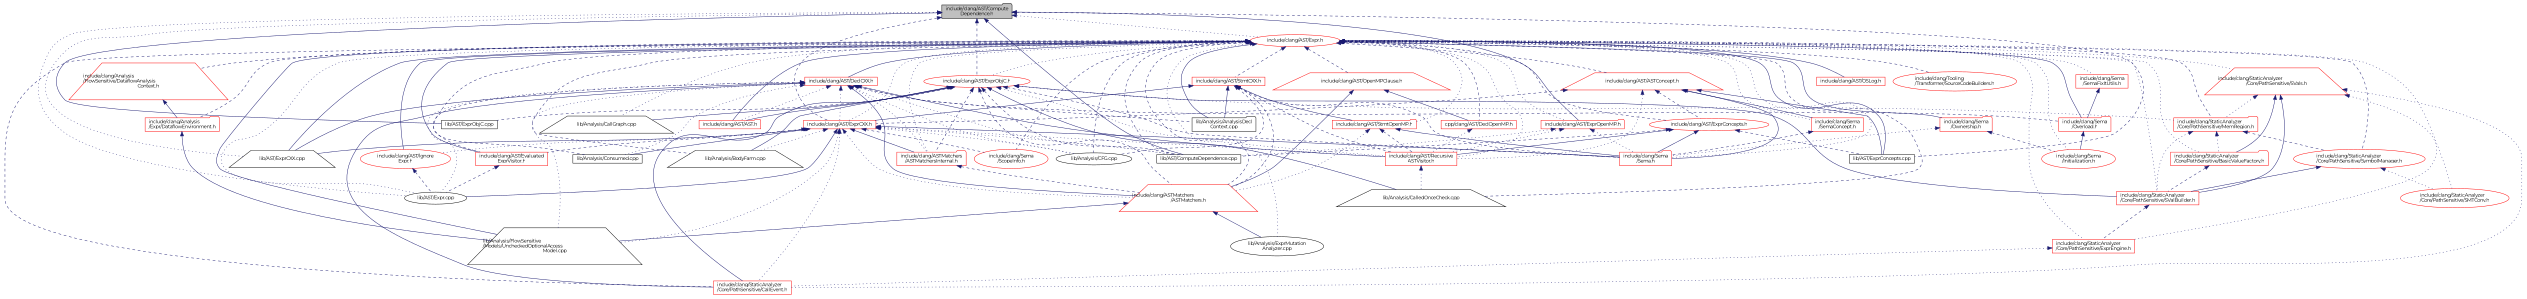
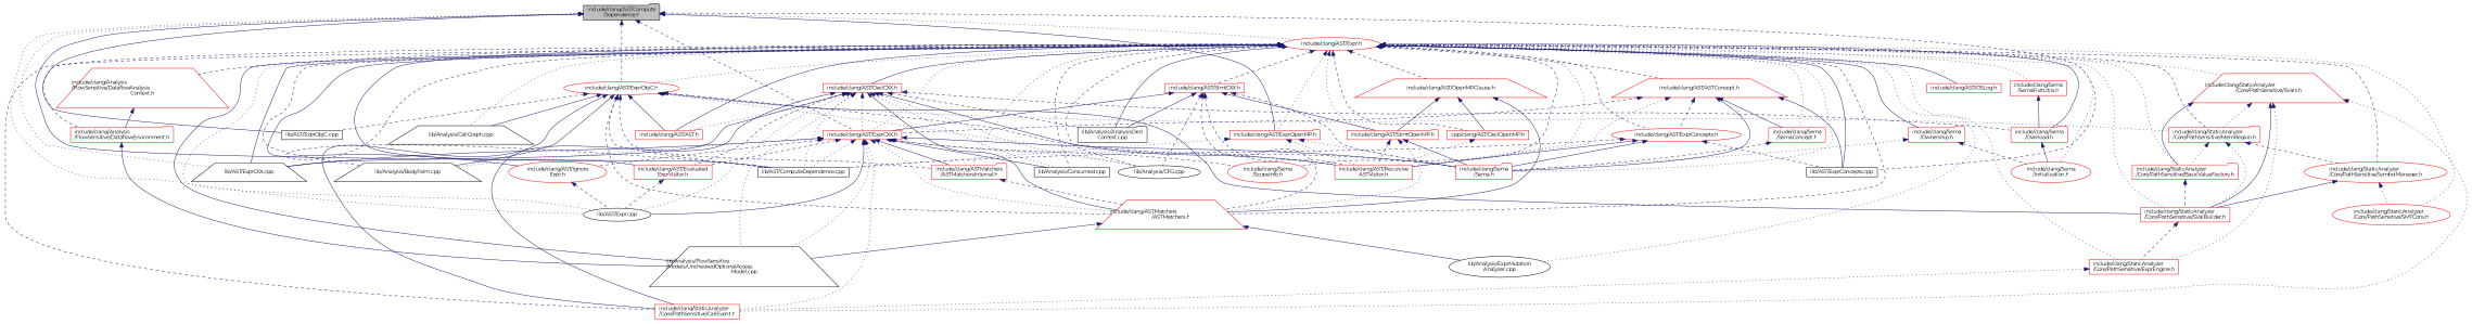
  digraph {
    fontname=Montserrat
    node [color=red fontname=Montserrat fontsize=10 shape=box]
    edge [color=midnightblue dir=back fontname=Montserrat fontsize=10 labelfontname=Helvetica labelfontsize=10 style=dotted]
    n1 [color=black fillcolor=grey75 fontcolor=black height=0.2 label="include/clang/AST/Compute\lDependence.h" shape=folder style=filled width=0.4]
    n2 [height=0.2 label="include/clang/AST/Expr.h" shape=ellipse width=0.4]
    n3 [color=black height=0.2 label="lib/AST/ComputeDependence.cpp" width=0.4]
    n4 [color=black height=0.2 label="lib/AST/ExprConcepts.cpp" width=0.4]
    n5 [height=0.2 label="include/clang/AST/ExprCXX.h" width=0.4]
    n6 [color=black height=0.2 label="lib/AST/Expr.cpp" shape=ellipse width=0.4]
    n7 [color=black height=0.2 label="lib/AST/ExprCXX.cpp" shape=trapezium width=0.4]
    n8 [height=0.2 label="include/clang/AST/ExprObjC.h" shape=ellipse width=0.4]
    n9 [color=black height=0.2 label="lib/AST/ExprObjC.cpp" width=0.4]
    n10 [height=0.2 label="include/clang/AST/ExprOpenMP.h" shape=folder width=0.4]
    n11 [height=0.2 label="include/clang/Analysis\l/FlowSensitive/DataflowAnalysis\lContext.h" shape=trapezium width=0.4]
-   n12 [height=0.2 label="include/clang/Analysis\l/Expr/DataflowEnvironment.h" shape=folder width=0.4]
+   n12 [height=0.2 label="include/clang/Analysis\l/FlowSensitive/DataflowEnvironment.h" shape=folder width=0.4]
    n13 [color=black height=0.2 label="lib/Analysis/FlowSensitive\l/Models/UncheckedOptionalAccess\lModel.cpp" shape=trapezium width=0.4]
    n14 [height=0.2 label="include/clang/AST/AST.h" shape=folder width=0.4]
    n15 [height=0.2 label="include/clang/AST/ASTConcept.h" shape=trapezium width=0.4]
    n16 [height=0.2 label="include/clang/AST/ExprConcepts.h" shape=ellipse width=0.4]
    n17 [height=0.2 label="include/clang/AST/Recursive\lASTVisitor.h" width=0.4]
-   n18 [color=black height=0.2 label="lib/Analysis/CalledOnceCheck.cpp" shape=trapezium width=0.4]
    n19 [height=0.2 label="include/clang/Sema\l/Sema.h" shape=folder width=0.4]
    n20 [height=0.2 label="include/clang/AST/Evaluated\lExprVisitor.h" width=0.4]
    n21 [height=0.2 label="include/clang/AST/Ignore\lExpr.h" shape=ellipse width=0.4]
    n22 [height=0.2 label="include/clang/ASTMatchers\l/ASTMatchers.h" shape=trapezium width=0.4]
    n23 [color=black height=0.2 label="lib/Analysis/ExprMutation\lAnalyzer.cpp" shape=ellipse width=0.4]
    n24 [height=0.2 label="include/clang/ASTMatchers\l/ASTMatchersInternal.h" shape=folder width=0.4]
    n25 [height=0.2 label="include/clang/Sema\l/ScopeInfo.h" shape=ellipse width=0.4]
    n26 [height=0.2 label="include/clang/StaticAnalyzer\l/Core/PathSensitive/CallEvent.h" width=0.4]
    n27 [color=black height=0.2 label="lib/Analysis/BodyFarm.cpp" shape=trapezium width=0.4]
    n28 [color=black height=0.2 label="lib/Analysis/CFG.cpp" shape=ellipse width=0.4]
    n29 [color=black height=0.2 label="lib/Analysis/Consumed.cpp" width=0.4]
    n30 [height=0.2 label="include/clang/Sema\l/SemaConcept.h" width=0.4]
    n31 [height=0.2 label="include/clang/AST/DeclCXX.h" width=0.4]
    n32 [height=0.2 label="include/clang/Sema\l/Overload.h" shape=folder width=0.4]
    n33 [height=0.2 label="include/clang/Sema\l/Initialization.h" shape=ellipse width=0.4]
    n34 [color=black height=0.2 label="lib/Analysis/AnalysisDecl\lContext.cpp" shape=folder width=0.4]
    n35 [height=0.2 label="cpp/clang/AST/DeclOpenMP.h" width=0.4]
    n36 [height=0.2 label="include/clang/StaticAnalyzer\l/Core/PathSensitive/MemRegion.h" shape=folder width=0.4]
    n37 [height=0.2 label="include/clang/StaticAnalyzer\l/Core/PathSensitive/BasicValueFactory.h" shape=folder width=0.4]
    n38 [height=0.2 label="include/clang/StaticAnalyzer\l/Core/PathSensitive/SValBuilder.h" width=0.4]
    n39 [height=0.2 label="include/clang/StaticAnalyzer\l/Core/PathSensitive/ExprEngine.h" width=0.4]
    n40 [height=0.2 label="include/clang/StaticAnalyzer\l/Core/PathSensitive/SymbolManager.h" shape=ellipse width=0.4]
    n41 [height=0.2 label="include/clang/StaticAnalyzer\l/Core/PathSensitive/SMTConv.h" shape=ellipse width=0.4]
    n42 [color=black height=0.2 label="lib/Analysis/CallGraph.cpp" shape=trapezium width=0.4]
    n43 [height=0.2 label="include/clang/AST/OpenMPClause.h" shape=trapezium width=0.4]
    n44 [height=0.2 label="include/clang/AST/StmtOpenMP.h" shape=folder width=0.4]
    n45 [height=0.2 label="include/clang/AST/OSLog.h" width=0.4]
-   n46 [height=0.2 label="include/clang/AST/StmtCXX.h" width=0.4]
+   n46 [height=0.2 label="include/clang/AST/StmtCXX.h" shape=folder width=0.4]
    n47 [height=0.2 label="include/clang/Sema\l/Ownership.h" shape=folder width=0.4]
    n48 [height=0.2 label="include/clang/Sema\l/SemaFixItUtils.h" width=0.4]
    n49 [height=0.2 label="include/clang/StaticAnalyzer\l/Core/PathSensitive/SVals.h" shape=trapezium width=0.4]
-   n50 [height=0.2 label="include/clang/Tooling\l/Transformer/SourceCodeBuilders.h" shape=ellipse width=0.4]
    n1 -> n2
    n1 -> n3 [style=solid]
    n1 -> n4 [style=dashed]
    n1 -> n5 [style=dashed]
    n1 -> n6
    n1 -> n7
    n1 -> n8 [style=dashed]
    n1 -> n9 [style=solid]
    n1 -> n10 [style=solid]
    n2 -> n3 [style=dashed]
    n2 -> n4 [style=solid]
    n2 -> n5
    n2 -> n6
    n2 -> n7 [style=solid]
    n2 -> n8
    n2 -> n10
    n2 -> n11 [style=dashed]
    n2 -> n12 [style=dashed]
    n2 -> n13 [style=solid]
    n2 -> n14 [style=solid]
    n2 -> n15 [style=dashed]
    n2 -> n16 [style=dashed]
    n2 -> n17
-   n2 -> n18 [style=dashed]
    n2 -> n19
    n2 -> n20 [style=solid]
    n2 -> n21 [style=solid]
    n2 -> n22 [style=dashed]
    n2 -> n23
    n2 -> n24
    n2 -> n25 [style=dashed]
    n2 -> n26 [style=dashed]
    n2 -> n27 [style=dashed]
    n2 -> n28 [style=dashed]
    n2 -> n29 [style=dashed]
    n2 -> n30
    n2 -> n31 [style=solid]
    n2 -> n32 [style=solid]
    n2 -> n33
    n2 -> n34 [style=solid]
    n2 -> n35 [style=dashed]
    n2 -> n36 [style=dashed]
    n2 -> n37
    n2 -> n38
    n2 -> n39
    n2 -> n40 [style=dashed]
    n2 -> n41
    n2 -> n42
    n2 -> n43 [style=dashed]
    n2 -> n44
    n2 -> n45 [style=solid]
    n2 -> n46 [style=dashed]
    n2 -> n47 [style=solid]
    n2 -> n48
    n2 -> n49
-   n2 -> n50 [style=dashed]
    n5 -> n3
    n5 -> n6 [style=solid]
    n5 -> n7 [style=solid]
    n5 -> n13
    n5 -> n17
    n5 -> n19 [style=solid]
    n5 -> n20 [style=dashed]
-   n5 -> n21
+   n5 -> n21 [style=dashed]
    n5 -> n22
    n5 -> n24 [style=solid]
    n5 -> n25 [style=dashed]
    n5 -> n26
    n5 -> n27
    n5 -> n28
    n5 -> n29 [style=solid]
    n8 -> n3 [style=dashed]
    n8 -> n9 [style=dashed]
    n8 -> n14 [style=solid]
    n8 -> n17
-   n8 -> n18 [style=solid]
    n8 -> n19 [style=dashed]
    n8 -> n22 [style=dashed]
    n8 -> n24 [style=dashed]
    n8 -> n26 [style=solid]
    n8 -> n27 [style=solid]
    n8 -> n36
    n8 -> n38 [style=solid]
    n8 -> n42 [style=solid]
    n10 -> n3
    n10 -> n17
    n10 -> n19
    n11 -> n12 [style=solid]
    n12 -> n13 [style=solid]
    n15 -> n4 [style=solid]
    n15 -> n5 [style=dashed]
    n15 -> n16 [style=dashed]
    n15 -> n17
    n15 -> n19 [style=solid]
    n15 -> n30 [style=solid]
    n16 -> n3 [style=dashed]
    n16 -> n4 [style=dashed]
    n16 -> n17 [style=solid]
    n16 -> n19 [style=solid]
-   n17 -> n18
    n20 -> n6 [style=dashed]
    n21 -> n6 [style=dashed]
    n22 -> n13 [style=solid]
    n22 -> n23 [style=solid]
    n24 -> n22 [style=dashed]
    n30 -> n19 [style=dashed]
    n31 -> n3
    n31 -> n5
    n31 -> n6
    n31 -> n7 [style=solid]
    n31 -> n13
    n31 -> n14
    n31 -> n17 [style=solid]
    n31 -> n20 [style=dashed]
    n31 -> n22 [style=solid]
-   n31 -> n24
    n31 -> n26 [style=solid]
    n31 -> n28
    n31 -> n29
    n31 -> n32 [style=dashed]
    n31 -> n34 [style=dashed]
    n32 -> n33 [style=solid]
    n35 -> n17
    n36 -> n37
    n36 -> n38
    n36 -> n40 [style=dashed]
    n37 -> n38 [style=dashed]
    n38 -> n39 [style=dashed]
    n39 -> n26
    n40 -> n38 [style=solid]
    n40 -> n41
    n43 -> n22 [style=solid]
    n43 -> n35 [style=solid]
+   n43 -> n44 [style=solid]
    n44 -> n17 [style=dashed]
    n44 -> n19 [style=solid]
    n44 -> n22
    n46 -> n5 [style=solid]
    n46 -> n17 [style=dashed]
    n46 -> n19 [style=dashed]
    n46 -> n22 [style=dashed]
    n46 -> n28 [style=dashed]
    n46 -> n34 [style=solid]
    n46 -> n44 [style=solid]
    n47 -> n19
    n47 -> n33 [style=dashed]
    n48 -> n32 [style=solid]
    n49 -> n26
    n49 -> n36
    n49 -> n37 [style=solid]
    n49 -> n38 [style=solid]
    n49 -> n39
  }
